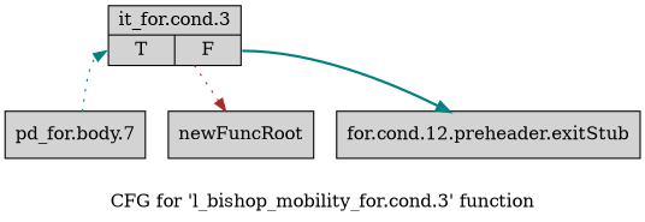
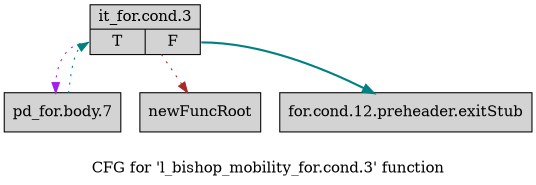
  digraph {
    label="CFG for 'l_bishop_mobility_for.cond.3' function"
    node [fillcolor=lightgrey shape=record style=filled]
    edge [color=teal style=dotted]
    n1 [label="{newFuncRoot}"]
    n2 [label="{it_for.cond.3|{<s0>T|<s1>F}}"]
    n3 [label="{for.cond.12.preheader.exitStub}"]
    n4 [label="{pd_for.body.7}"]
    n2 -> n1 [color=brown]
    n2 -> n3 [style=bold tailport=s1]
+   n2 -> n4 [color=purple tailport=s0]
    n4 -> n2
  }
